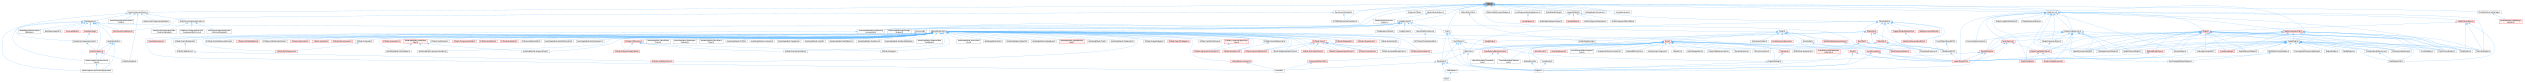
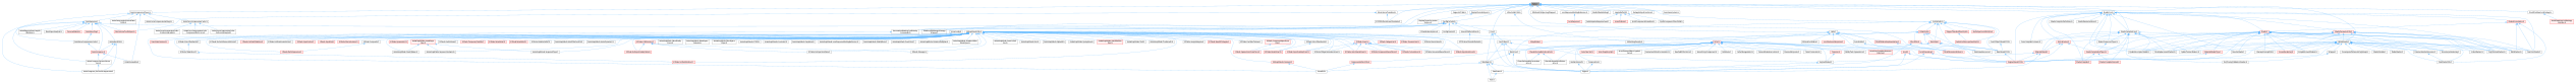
  digraph {
    fontname=Merriweather
    node [color=grey40 fillcolor=white fontname=Merriweather fontsize=10 shape=box style=filled]
    edge [color=steelblue1 dir=back fontname=Merriweather fontsize=10 labelfontname=Helvetica labelfontsize=10 style=solid]
    n1 [color=gray40 fillcolor=grey60 fontcolor=black height=0.2 label="Paths.h" width=0.4]
    n2 [height=0.2 label="AnimCompressionTypes.h" width=0.4]
    n3 [height=0.2 label="ConfigCacheIni.h" width=0.4]
    n4 [height=0.2 label="Core.h" width=0.4]
    n5 [height=0.2 label="IPlatformFileManagedStorage\lWrapper.h" width=0.4]
    n6 [height=0.2 label="InternationalizationConditioning\lCommandlet.h" width=0.4]
    n7 [height=0.2 label="DiagnosticTable.h" width=0.4]
    n8 [height=0.2 label="DisplayClusterHelpers.h" width=0.4]
    n9 [height=0.2 label="EditorFolderUtils.h" width=0.4]
    n10 [height=0.2 label="FCPXMLMovieSceneTranslator.h" width=0.4]
    n11 [height=0.2 label="Folder.h" width=0.4]
    n12 [height=0.2 label="GlobalShader.h" width=0.4]
    n13 [height=0.2 label="IPlatformFileOpenLogWrapper.h" width=0.4]
    n14 [height=0.2 label="LevelSequenceBindingReference.h" width=0.4]
    n15 [height=0.2 label="MediaIOAudioDebug.h" width=0.4]
    n16 [height=0.2 label="MovieSceneTranslator.h" width=0.4]
    n17 [height=0.2 label="PackageHelperFunctions.h" width=0.4]
    n18 [height=0.2 label="SampleBufferIO.h" width=0.4]
    n19 [height=0.2 label="SaveGameSystem.h" width=0.4]
    n20 [height=0.2 label="ShaderCompilerCore.h" width=0.4]
    n21 [height=0.2 label="ShaderCore.h" width=0.4]
    n22 [height=0.2 label="StyleDefaults.h" width=0.4]
    n23 [height=0.2 label="WorldPartitionCookPackage.h" width=0.4]
    n24 [height=0.2 label="AnimBoneCompressionCodec.h" width=0.4]
    n25 [height=0.2 label="AnimStreamable.h" width=0.4]
    n26 [height=0.2 label="AnimCompressionDerivedData\lPublic.h" width=0.4]
    n27 [height=0.2 label="AnimCurveCompressionCodec.h" width=0.4]
    n28 [height=0.2 label="AnimCurveCompressionSettings.h" width=0.4]
    n29 [height=0.2 label="AnimSequence.h" width=0.4]
    n30 [height=0.2 label="ConfigContext.h" width=0.4]
    n31 [height=0.2 label="EdGraphNodeUtils.h" width=0.4]
    n32 [height=0.2 label="GenericPlatformDriver.h" width=0.4]
    n33 [height=0.2 label="VirtualizationSystem.h" width=0.4]
    n34 [height=0.2 label="VoiceConfig.h" width=0.4]
    n35 [height=0.2 label="CoreUObject.h" width=0.4]
    n36 [height=0.2 label="Engine.h" width=0.4]
    n37 [height=0.2 label="SlateBasics.h" width=0.4]
    n38 [height=0.2 label="UnrealEd.h" width=0.4]
    n39 [height=0.2 label="DisplayClusterProjection\lHelpers.h" width=0.4]
    n40 [height=0.2 label="FolderDragDropOp.h" width=0.4]
    n41 [color=red fillcolor="#FFF0F0" height=0.2 label="Actor.h" width=0.4]
    n42 [height=0.2 label="ActorFolder.h" width=0.4]
    n43 [color=red fillcolor="#FFF0F0" height=0.2 label="WorldPersistentFolders.h" width=0.4]
    n44 [height=0.2 label="EditorActorFolders.h" width=0.4]
    n45 [color=red fillcolor="#FFF0F0" height=0.2 label="LevelInstanceSubsystem.h" width=0.4]
    n46 [color=red fillcolor="#FFF0F0" height=0.2 label="LevelStreaming.h" width=0.4]
    n47 [color=red fillcolor="#FFF0F0" height=0.2 label="WorldFoldersImplementation.h" width=0.4]
    n48 [color=red fillcolor="#FFF0F0" height=0.2 label="EngineSharedPCH.h" width=0.4]
    n49 [height=0.2 label="BinkShaders.h" width=0.4]
-   n50 [height=0.2 label="BuiltInRayTracingShaders.h" width=0.4]
+   n50 [height=0.2 label="Wrapper.h" width=0.4]
    n51 [height=0.2 label="ClearReplacementShaders.h" width=0.4]
    n52 [height=0.2 label="CommonRenderResources.h" width=0.4]
    n53 [height=0.2 label="PixelShaderUtils.h" width=0.4]
    n54 [height=0.2 label="CopyTextureShaders.h" width=0.4]
    n55 [height=0.2 label="CubemapUnwrapUtils.h" width=0.4]
    n56 [color=red fillcolor="#FFF0F0" height=0.2 label="MaterialShaderType.h" width=0.4]
    n57 [height=0.2 label="MediaShaders.h" width=0.4]
    n58 [height=0.2 label="OculusShaders.h" width=0.4]
    n59 [height=0.2 label="OneColorShader.h" width=0.4]
    n60 [height=0.2 label="PrecomputedVolumetricLightmap.h" width=0.4]
    n61 [height=0.2 label="ResolveShader.h" width=0.4]
    n62 [color=red fillcolor="#FFF0F0" height=0.2 label="ScreenRendering.h" width=0.4]
    n63 [height=0.2 label="ShaderBundles.h" width=0.4]
    n64 [height=0.2 label="SimpleElementShaders.h" width=0.4]
    n65 [height=0.2 label="StereoLayerRendering.h" width=0.4]
    n66 [height=0.2 label="UpdateDescriptorHandle.h" width=0.4]
    n67 [height=0.2 label="UpdateTextureShaders.h" width=0.4]
    n68 [color=red fillcolor="#FFF0F0" height=0.2 label="LevelSequence.h" width=0.4]
    n69 [color=red fillcolor="#FFF0F0" height=0.2 label="MovieSceneToolHelpers.h" width=0.4]
    n70 [height=0.2 label="AudioImpulseResponseAsset.h" width=0.4]
    n71 [color=red fillcolor="#FFF0F0" height=0.2 label="SoundSubmix.h" width=0.4]
    n72 [height=0.2 label="SynthComponentGranulator.h" width=0.4]
    n73 [height=0.2 label="SynthComponentWaveTable.h" width=0.4]
    n74 [height=0.2 label="RayTracingValidationShaders.h" width=0.4]
    n75 [height=0.2 label="CrossCompilerCommon.h" width=0.4]
    n76 [color=red fillcolor="#FFF0F0" height=0.2 label="MaterialShared.h" width=0.4]
    n77 [color=red fillcolor="#FFF0F0" height=0.2 label="ShaderCompiler.h" width=0.4]
    n78 [color=red fillcolor="#FFF0F0" height=0.2 label="ShaderCompilerInternal.h" width=0.4]
    n79 [color=red fillcolor="#FFF0F0" height=0.2 label="ShaderCompilerJobTypes.h" width=0.4]
    n80 [height=0.2 label="ShaderPreprocessTypes.h" width=0.4]
    n81 [color=red fillcolor="#FFF0F0" height=0.2 label="Shader.h" width=0.4]
    n82 [color=red fillcolor="#FFF0F0" height=0.2 label="VertexFactory.h" width=0.4]
    n83 [height=0.2 label="ShaderCompilerDefinitions.h" width=0.4]
    n84 [height=0.2 label="ShaderParameterParser.h" width=0.4]
    n85 [color=red fillcolor="#FFF0F0" height=0.2 label="ShaderParameterUtils.h" width=0.4]
    n86 [color=red fillcolor="#FFF0F0" height=0.2 label="ShaderPermutation.h" width=0.4]
    n87 [height=0.2 label="SlateCore.h" width=0.4]
    n88 [height=0.2 label="SlateSharedPCH.h" width=0.4]
    n89 [color=red fillcolor="#FFF0F0" height=0.2 label="AudioOscilloscopePanelStyle.h" width=0.4]
    n90 [color=red fillcolor="#FFF0F0" height=0.2 label="AudioSpectrumPlotStyle.h" width=0.4]
    n91 [color=red fillcolor="#FFF0F0" height=0.2 label="ISlateStyle.h" width=0.4]
    n92 [height=0.2 label="SlateGameResources.h" width=0.4]
    n93 [color=red fillcolor="#FFF0F0" height=0.2 label="SlateStyle.h" width=0.4]
    n94 [color=red fillcolor="#FFF0F0" height=0.2 label="SDockTab.h" width=0.4]
    n95 [color=red fillcolor="#FFF0F0" height=0.2 label="TriggerThresholdLineStyle.h" width=0.4]
    n96 [color=red fillcolor="#FFF0F0" height=0.2 label="WorldPartitionCookPackage\lInterface.h" width=0.4]
    n97 [color=red fillcolor="#FFF0F0" height=0.2 label="AnimCompress.h" width=0.4]
    n98 [height=0.2 label="AnimCurveCompressionCodec\l_CompressedRichCurve.h" width=0.4]
    n99 [height=0.2 label="AnimCurveCompressionCodec\l_UniformIndexable.h" width=0.4]
    n100 [height=0.2 label="AnimCurveCompressionCodec\l_UniformlySampled.h" width=0.4]
    n101 [height=0.2 label="AnimCompress_RemoveLinear\lKeys.h" width=0.4]
    n102 [height=0.2 label="AnimCompress_PerTrackCompression.h" width=0.4]
    n103 [height=0.2 label="AnimBlueprintPostCompile\lValidation.h" width=0.4]
    n104 [color=red fillcolor="#FFF0F0" height=0.2 label="AnimEncoding.h" width=0.4]
    n105 [height=0.2 label="AnimationUtils.h" width=0.4]
    n106 [height=0.2 label="BlendSpaceAnalysis.h" width=0.4]
    n107 [color=red fillcolor="#FFF0F0" height=0.2 label="PersonaModule.h" width=0.4]
    n108 [height=0.2 label="AnimGraphNode_AimOffsetLookAt.h" width=0.4]
    n109 [height=0.2 label="AnimGraphNode_AnimDynamics.h" width=0.4]
    n110 [color=red fillcolor="#FFF0F0" height=0.2 label="AnimGraphNode_AssetPlayer\lBase.h" width=0.4]
    n111 [height=0.2 label="AnimGraphNode_PoseByName.h" width=0.4]
    n112 [height=0.2 label="AnimGraphNode_SequenceEvaluator.h" width=0.4]
    n113 [height=0.2 label="AnimGraphNode_SequencePlayer.h" width=0.4]
    n114 [height=0.2 label="AnimGraphNode_BlendListBy\lEnum.h" width=0.4]
    n115 [height=0.2 label="AnimGraphNode_BlendSpace\lEvaluator.h" width=0.4]
    n116 [height=0.2 label="AnimGraphNode_BlendSpace\lPlayer.h" width=0.4]
    n117 [height=0.2 label="AnimGraphNode_CCDIK.h" width=0.4]
    n118 [height=0.2 label="AnimGraphNode_Constraint.h" width=0.4]
    n119 [height=0.2 label="AnimGraphNode_CopyBone.h" width=0.4]
-   n120 [height=0.2 label="AnimGraphNode_LookAt.h" width=0.4]
+   n120 [height=0.2 label="AnimGraphNode_LevelSequenceBindingReference.h" width=0.4]
    n121 [height=0.2 label="AnimGraphNode_ModifyBone.h" width=0.4]
    n122 [height=0.2 label="AnimGraphNode_PoseDriver.h" width=0.4]
    n123 [height=0.2 label="AnimGraphNode_RotationMultiplier.h" width=0.4]
    n124 [height=0.2 label="AnimGraphNode_RotationOffset\lBlendSpace.h" width=0.4]
    n125 [height=0.2 label="AnimGraphNode_SaveCached\lPose.h" width=0.4]
    n126 [height=0.2 label="AnimGraphNode_Slot.h" width=0.4]
    n127 [height=0.2 label="AnimGraphNode_SplineIK.h" width=0.4]
    n128 [height=0.2 label="AnimGraphNode_SpringBone.h" width=0.4]
    n129 [color=red fillcolor="#FFF0F0" height=0.2 label="AnimGraphNode_StateMachine\lBase.h" width=0.4]
    n130 [height=0.2 label="AnimGraphNode_Trail.h" width=0.4]
    n131 [height=0.2 label="AnimGraphNode_TwoBoneIK.h" width=0.4]
    n132 [color=red fillcolor="#FFF0F0" height=0.2 label="EdGraphNode_Comment.h" width=0.4]
    n133 [color=red fillcolor="#FFF0F0" height=0.2 label="K2Node_ActorBoundEvent.h" width=0.4]
    n134 [height=0.2 label="K2Node_AssignDelegate.h" width=0.4]
    n135 [color=red fillcolor="#FFF0F0" height=0.2 label="K2Node_BaseMCDelegate.h" width=0.4]
    n136 [color=red fillcolor="#FFF0F0" height=0.2 label="K2Node_BreakStruct.h" width=0.4]
    n137 [color=red fillcolor="#FFF0F0" height=0.2 label="K2Node_CallFunction.h" width=0.4]
    n138 [color=red fillcolor="#FFF0F0" height=0.2 label="K2Node_GetInputAxisKeyValue.h" width=0.4]
    n139 [height=0.2 label="K2Node_GetInputAxisValue.h" width=0.4]
    n140 [height=0.2 label="K5Node_Message.h" width=0.4]
    n141 [height=0.2 label="K2Node_CastByteToEnum.h" width=0.4]
    n142 [color=red fillcolor="#FFF0F0" height=0.2 label="K2Node_ComponentBoundEvent.h" width=0.4]
    n143 [height=0.2 label="K2Node_Composite.h" width=0.4]
    n144 [color=red fillcolor="#FFF0F0" height=0.2 label="K2Node_MathExpression.h" width=0.4]
    n145 [color=red fillcolor="#FFF0F0" height=0.2 label="K2Node_ConstructObjectFrom\lClass.h" width=0.4]
    n146 [color=red fillcolor="#FFF0F0" height=0.2 label="K2Node_SpawnActorFromClass.h" width=0.4]
    n147 [color=red fillcolor="#FFF0F0" height=0.2 label="K2Node_CustomEvent.h" width=0.4]
    n148 [color=red fillcolor="#FFF0F0" height=0.2 label="K2Node_DelegateSet.h" width=0.4]
    n149 [color=red fillcolor="#FFF0F0" height=0.2 label="K2Node_DynamicCast.h" width=0.4]
    n150 [height=0.2 label="K2Node_EnumLiteral.h" width=0.4]
    n151 [color=red fillcolor="#FFF0F0" height=0.2 label="K2Node_Event.h" width=0.4]
    n152 [height=0.2 label="K2Node_GeneratedBoundEvent.h" width=0.4]
    n153 [color=red fillcolor="#FFF0F0" height=0.2 label="K2Node_InputAxisEvent.h" width=0.4]
    n154 [color=red fillcolor="#FFF0F0" height=0.2 label="K2Node_InputAxisKeyEvent.h" width=0.4]
    n155 [height=0.2 label="K2Node_WidgetAnimationEvent.h" width=0.4]
    n156 [height=0.2 label="K2Node_ForEachElementInEnum.h" width=0.4]
    n157 [color=red fillcolor="#FFF0F0" height=0.2 label="K2Node_GetDataTableRow.h" width=0.4]
    n158 [height=0.2 label="K2Node_GetNumEnumEntries.h" width=0.4]
    n159 [color=red fillcolor="#FFF0F0" height=0.2 label="K2Node_InputAction.h" width=0.4]
    n160 [color=red fillcolor="#FFF0F0" height=0.2 label="K2Node_InputKey.h" width=0.4]
    n161 [color=red fillcolor="#FFF0F0" height=0.2 label="K2Node_MacroInstance.h" width=0.4]
    n162 [height=0.2 label="K2Node_MakeStruct.h" width=0.4]
    n163 [color=red fillcolor="#FFF0F0" height=0.2 label="K2Node_SetFieldsInStruct.h" width=0.4]
    n164 [color=red fillcolor="#FFF0F0" height=0.2 label="K2Node_SpawnActor.h" width=0.4]
    n165 [height=0.2 label="K2Node_StructMemberGet.h" width=0.4]
    n166 [height=0.2 label="K2Node_StructMemberSet.h" width=0.4]
    n167 [height=0.2 label="K2Node_SwitchEnum.h" width=0.4]
    n168 [color=red fillcolor="#FFF0F0" height=0.2 label="K2Node_TemporaryVariable.h" width=0.4]
    n169 [color=red fillcolor="#FFF0F0" height=0.2 label="K2Node_VariableGet.h" width=0.4]
    n170 [color=red fillcolor="#FFF0F0" height=0.2 label="K2Node_VariableSet.h" width=0.4]
    n171 [height=0.2 label="K2Node_VariableSetRef.h" width=0.4]
    n172 [color=red fillcolor="#FFF0F0" height=0.2 label="SGraphNode.h" width=0.4]
    n173 [height=0.2 label="GPUTextureTransferModule.h" width=0.4]
    n174 [color=red fillcolor="#FFF0F0" height=0.2 label="VoiceDataCommon.h" width=0.4]
    n175 [height=0.2 label="EngineMinimal.h" width=0.4]
    n176 [height=0.2 label="Slate.h" width=0.4]
    n177 [height=0.2 label="SlateExtras.h" width=0.4]
    n178 [height=0.2 label="CoreUObjectSharedPCH.h" width=0.4]
    n179 [height=0.2 label="AbilityTask_SpawnActor.h" width=0.4]
    n180 [color=red fillcolor="#FFF0F0" height=0.2 label="ActorDescContainerInstance\lCollection.h" width=0.4]
    n181 [color=red fillcolor="#FFF0F0" height=0.2 label="ActorDescList.h" width=0.4]
    n182 [color=red fillcolor="#FFF0F0" height=0.2 label="ActorDragDropOp.h" width=0.4]
    n183 [height=0.2 label="ActorElementEditorCopyAnd\lPaste.h" width=0.4]
    n184 [height=0.2 label="AmbientSound.h" width=0.4]
    n185 [height=0.2 label="AnimationEditorPreviewActor.h" width=0.4]
    n186 [height=0.2 label="BandwidthTestActor.h" width=0.4]
    n187 [height=0.2 label="BoundsCopyComponent.h" width=0.4]
    n188 [color=red fillcolor="#FFF0F0" height=0.2 label="Brush.h" width=0.4]
    n189 [height=0.2 label="CableActor.h" width=0.4]
    n190 [height=0.2 label="CacheManagerActor.h" width=0.4]
    n191 [height=0.2 label="CameraActor.h" width=0.4]
    n192 [height=0.2 label="CameraShakeSourceActor.h" width=0.4]
    n193 [height=0.2 label="ChaosDeformableCollisions\lActor.h" width=0.4]
    n194 [height=0.2 label="ChaosDeformableConstraints\lActor.h" width=0.4]
    n195 [color=red fillcolor="#FFF0F0" height=0.2 label="ChaosDeformableSolverActor.h" width=0.4]
    n196 [color=red fillcolor="#FFF0F0" height=0.2 label="Character.h" width=0.4]
    n197 [height=0.2 label="CinematicExporter.h" width=0.4]
    n198 [height=0.2 label="ClusterUnionActor.h" width=0.4]
    n199 [color=red fillcolor="#FFF0F0" height=0.2 label="ComponentEditorUtils.h" width=0.4]
    n1 -> n2
    n1 -> n3
    n1 -> n4
    n1 -> n5
    n1 -> n6
    n1 -> n7
    n1 -> n8
    n1 -> n9
    n1 -> n10
    n1 -> n11
    n1 -> n12
    n1 -> n13
    n1 -> n14
    n1 -> n15
    n1 -> n16
    n1 -> n17
    n1 -> n18
    n1 -> n19
    n1 -> n20
    n1 -> n21
    n1 -> n22
    n1 -> n23
    n2 -> n24
    n2 -> n25
    n2 -> n26
    n2 -> n27
    n2 -> n28
    n2 -> n29
    n3 -> n4
    n3 -> n5
    n3 -> n6
    n3 -> n30
    n3 -> n31
    n3 -> n32
    n3 -> n33
    n3 -> n34
    n4 -> n35
    n4 -> n36
    n4 -> n37
    n6 -> n38
    n8 -> n39
    n9 -> n40
    n11 -> n40
    n11 -> n41
    n11 -> n42
    n11 -> n43
    n11 -> n44
    n11 -> n45
    n11 -> n46
    n11 -> n47
    n12 -> n48
    n12 -> n49
    n12 -> n50
    n12 -> n51
    n12 -> n52
    n12 -> n53
    n12 -> n54
    n12 -> n55
    n12 -> n56
    n12 -> n57
    n12 -> n58
    n12 -> n59
    n12 -> n60
    n12 -> n61
    n12 -> n62
    n12 -> n63
    n12 -> n64
    n12 -> n65
    n12 -> n66
    n12 -> n67
    n14 -> n68
    n16 -> n10
    n16 -> n69
    n18 -> n70
    n18 -> n71
    n18 -> n72
    n18 -> n73
    n20 -> n51
    n20 -> n54
    n20 -> n66
    n20 -> n67
    n20 -> n74
    n20 -> n75
    n20 -> n76
    n20 -> n77
    n20 -> n78
    n20 -> n79
    n20 -> n80
    n21 -> n20
    n21 -> n48
    n21 -> n51
    n21 -> n54
    n21 -> n59
    n21 -> n61
    n21 -> n66
    n21 -> n75
    n21 -> n77
    n21 -> n80
    n21 -> n81
    n21 -> n82
    n21 -> n83
    n21 -> n84
    n21 -> n85
    n21 -> n86
    n22 -> n87
    n22 -> n88
    n22 -> n89
    n22 -> n90
    n22 -> n91
    n22 -> n92
    n22 -> n93
    n22 -> n94
    n22 -> n95
    n23 -> n96
    n24 -> n97
    n27 -> n98
    n27 -> n99
    n27 -> n100
    n29 -> n48
    n29 -> n69
    n29 -> n97
    n29 -> n101
    n29 -> n102
    n29 -> n103
    n29 -> n104
    n29 -> n105
    n29 -> n106
    n29 -> n107
    n31 -> n48
    n31 -> n108
    n31 -> n109
    n31 -> n110
    n31 -> n111
    n31 -> n112
    n31 -> n113
    n31 -> n114
    n31 -> n115
    n31 -> n116
    n31 -> n117
    n31 -> n118
    n31 -> n119
    n31 -> n120
    n31 -> n121
    n31 -> n122
    n31 -> n123
    n31 -> n124
    n31 -> n125
    n31 -> n126
    n31 -> n127
    n31 -> n128
    n31 -> n129
    n31 -> n130
    n31 -> n131
    n31 -> n132
    n31 -> n133
    n31 -> n134
    n31 -> n135
    n31 -> n136
    n31 -> n137
    n31 -> n138
    n31 -> n139
    n31 -> n140
    n31 -> n141
    n31 -> n142
    n31 -> n143
    n31 -> n144
    n31 -> n145
    n31 -> n146
    n31 -> n147
    n31 -> n148
    n31 -> n149
    n31 -> n150
    n31 -> n151
    n31 -> n152
    n31 -> n153
    n31 -> n154
    n31 -> n155
    n31 -> n156
    n31 -> n157
    n31 -> n158
    n31 -> n159
    n31 -> n160
    n31 -> n161
    n31 -> n162
    n31 -> n163
    n31 -> n164
    n31 -> n165
    n31 -> n166
    n31 -> n167
    n31 -> n168
    n31 -> n169
    n31 -> n170
    n31 -> n171
    n31 -> n172
    n32 -> n173
    n34 -> n174
    n35 -> n36
    n35 -> n37
    n35 -> n87
    n35 -> n175
    n37 -> n36
    n37 -> n38
    n37 -> n176
    n37 -> n177
    n41 -> n48
    n41 -> n175
    n41 -> n179
    n41 -> n180
    n41 -> n181
    n41 -> n182
    n41 -> n183
    n41 -> n184
    n41 -> n185
    n41 -> n186
    n41 -> n187
    n41 -> n188
    n41 -> n189
    n41 -> n190
    n41 -> n191
    n41 -> n192
    n41 -> n193
    n41 -> n194
    n41 -> n195
    n41 -> n196
    n41 -> n197
    n41 -> n198
    n41 -> n199
    n42 -> n43
    n46 -> n36
    n46 -> n48
    n47 -> n43
    n50 -> n74
    n52 -> n53
    n56 -> n48
    n76 -> n36
    n76 -> n48
    n76 -> n175
    n79 -> n77
    n79 -> n78
    n80 -> n79
    n81 -> n12
    n81 -> n48
    n81 -> n49
    n81 -> n51
    n81 -> n52
    n81 -> n53
    n81 -> n54
    n81 -> n55
    n81 -> n56
    n81 -> n58
    n81 -> n59
    n81 -> n61
    n81 -> n62
    n81 -> n64
    n81 -> n65
    n81 -> n66
    n81 -> n67
    n81 -> n76
    n81 -> n77
    n81 -> n79
    n81 -> n82
    n82 -> n48
    n82 -> n76
    n82 -> n79
    n85 -> n12
    n85 -> n48
    n85 -> n49
    n85 -> n51
    n85 -> n54
    n85 -> n58
    n85 -> n59
    n85 -> n62
    n85 -> n65
    n85 -> n66
    n86 -> n49
    n86 -> n53
    n86 -> n59
    n86 -> n81
    n87 -> n36
    n87 -> n37
    n88 -> n48
    n91 -> n87
    n91 -> n88
    n91 -> n92
    n91 -> n93
    n91 -> n172
    n93 -> n87
    n93 -> n88
    n93 -> n92
    n94 -> n88
    n94 -> n177
    n95 -> n89
    n97 -> n25
    n97 -> n101
    n101 -> n102
    n104 -> n24
    n105 -> n97
    n105 -> n101
    n105 -> n102
    n110 -> n111
    n110 -> n112
    n110 -> n113
    n132 -> n38
    n137 -> n138
    n137 -> n139
    n137 -> n140
    n143 -> n144
    n145 -> n146
    n151 -> n133
    n151 -> n142
    n151 -> n147
    n151 -> n152
    n151 -> n153
    n151 -> n154
    n151 -> n155
    n162 -> n163
    n165 -> n136
    n166 -> n162
    n175 -> n36
    n177 -> n176
    n178 -> n88
    n184 -> n36
    n188 -> n36
    n188 -> n48
    n191 -> n36
    n195 -> n193
    n195 -> n194
    n196 -> n175
    n199 -> n38
  }
